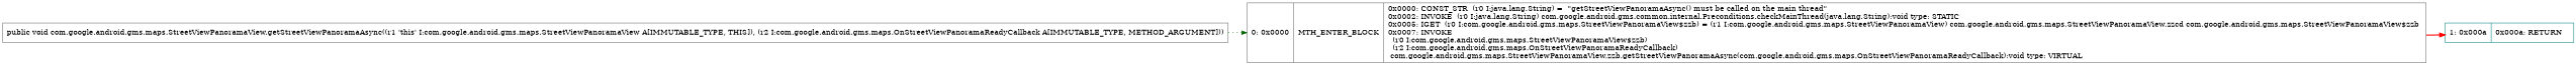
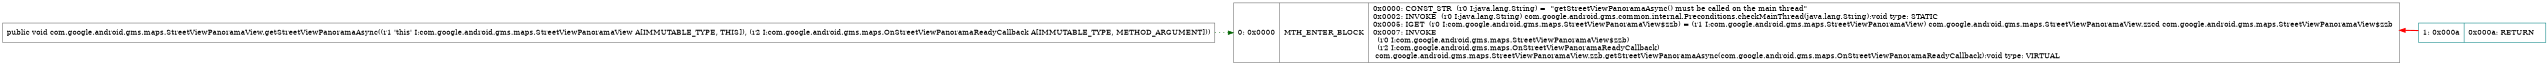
  digraph {
    rankdir=LR
    node [shape=record color=gray40]
    n1 [label="{0\:\ 0x0000|MTH_ENTER_BLOCK\l|0x0000: CONST_STR  (r0 I:java.lang.String) =  \"getStreetViewPanoramaAsync() must be called on the main thread\" \l0x0002: INVOKE  (r0 I:java.lang.String) com.google.android.gms.common.internal.Preconditions.checkMainThread(java.lang.String):void type: STATIC \l0x0005: IGET  (r0 I:com.google.android.gms.maps.StreetViewPanoramaView$zzb) = (r1 I:com.google.android.gms.maps.StreetViewPanoramaView) com.google.android.gms.maps.StreetViewPanoramaView.zzcd com.google.android.gms.maps.StreetViewPanoramaView$zzb \l0x0007: INVOKE  \l  (r0 I:com.google.android.gms.maps.StreetViewPanoramaView$zzb)\l  (r2 I:com.google.android.gms.maps.OnStreetViewPanoramaReadyCallback)\l com.google.android.gms.maps.StreetViewPanoramaView.zzb.getStreetViewPanoramaAsync(com.google.android.gms.maps.OnStreetViewPanoramaReadyCallback):void type: VIRTUAL \l}"]
    n2 [label="{1\:\ 0x000a|0x000a: RETURN   \l}" color=teal]
    n3 [label="{public void com.google.android.gms.maps.StreetViewPanoramaView.getStreetViewPanoramaAsync((r1 'this' I:com.google.android.gms.maps.StreetViewPanoramaView A[IMMUTABLE_TYPE, THIS]), (r2 I:com.google.android.gms.maps.OnStreetViewPanoramaReadyCallback A[IMMUTABLE_TYPE, METHOD_ARGUMENT])) }"]
-   n1 -> n2 [color=red style=bold]
+   n2 -> n1 [color=red style=bold]
    n3 -> n1 [color=darkgreen style=dotted]
  }
